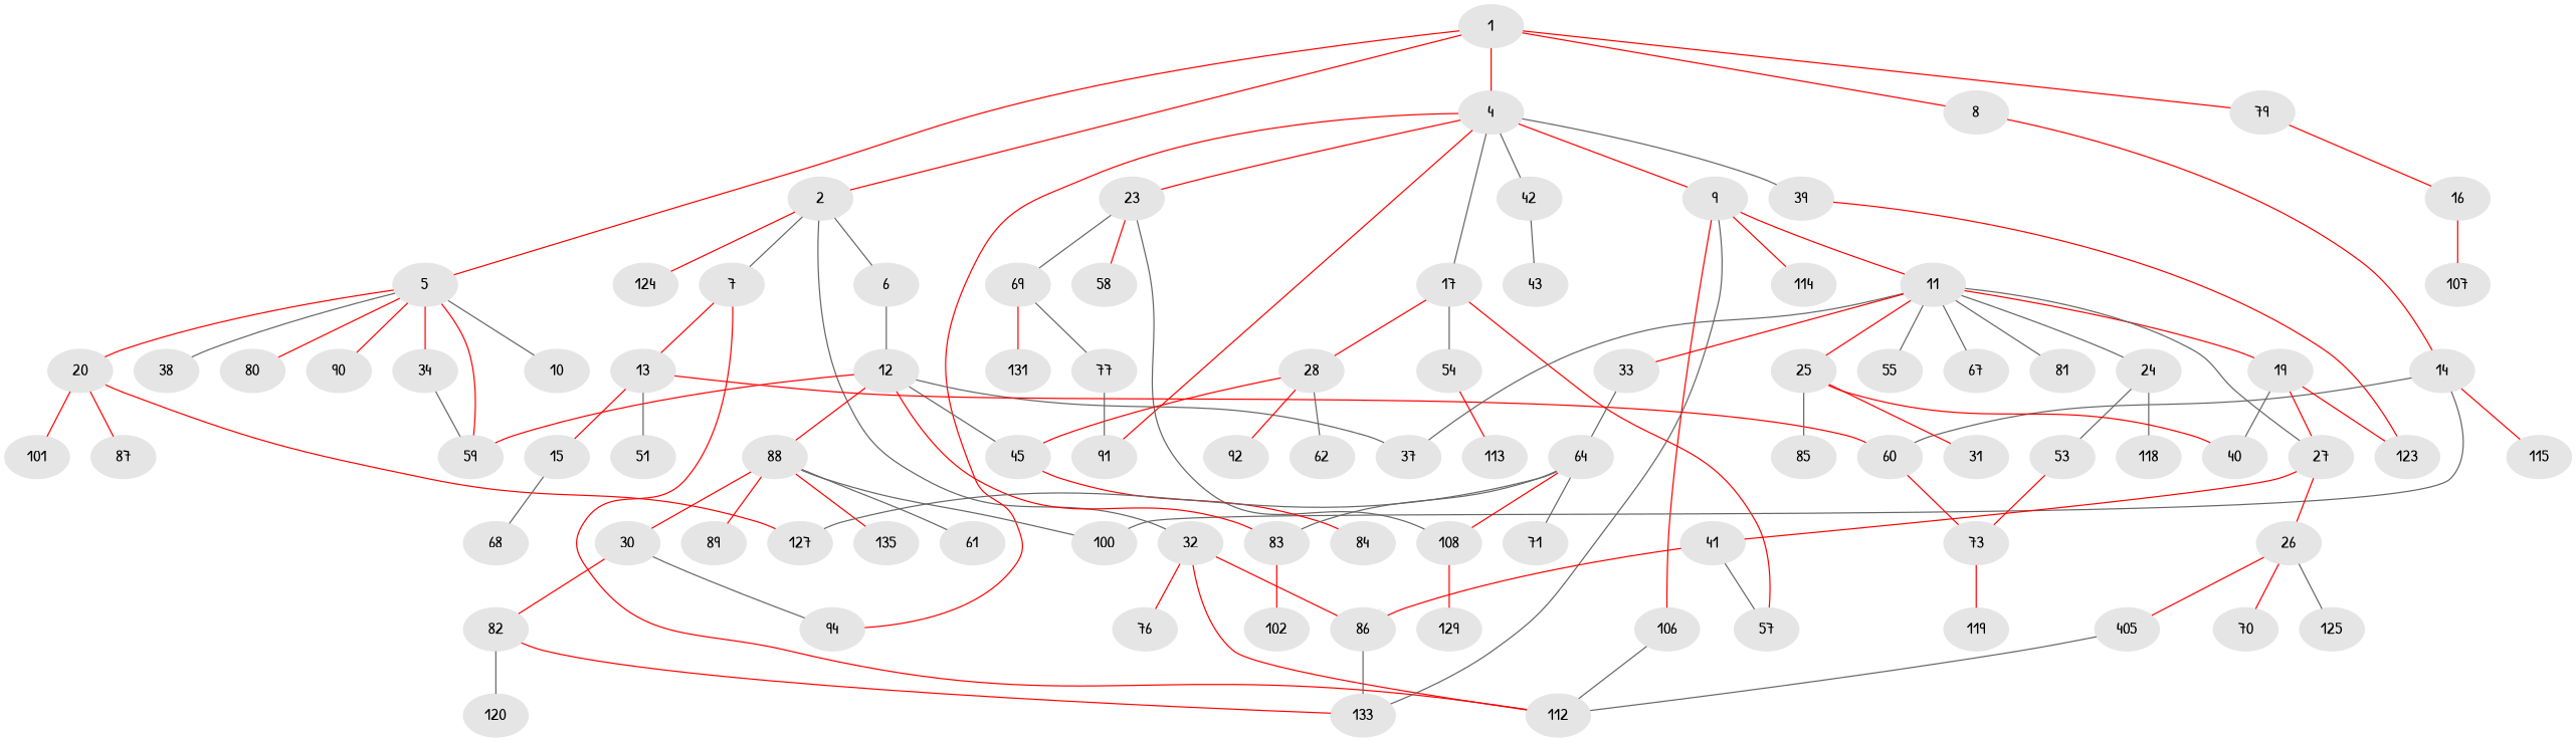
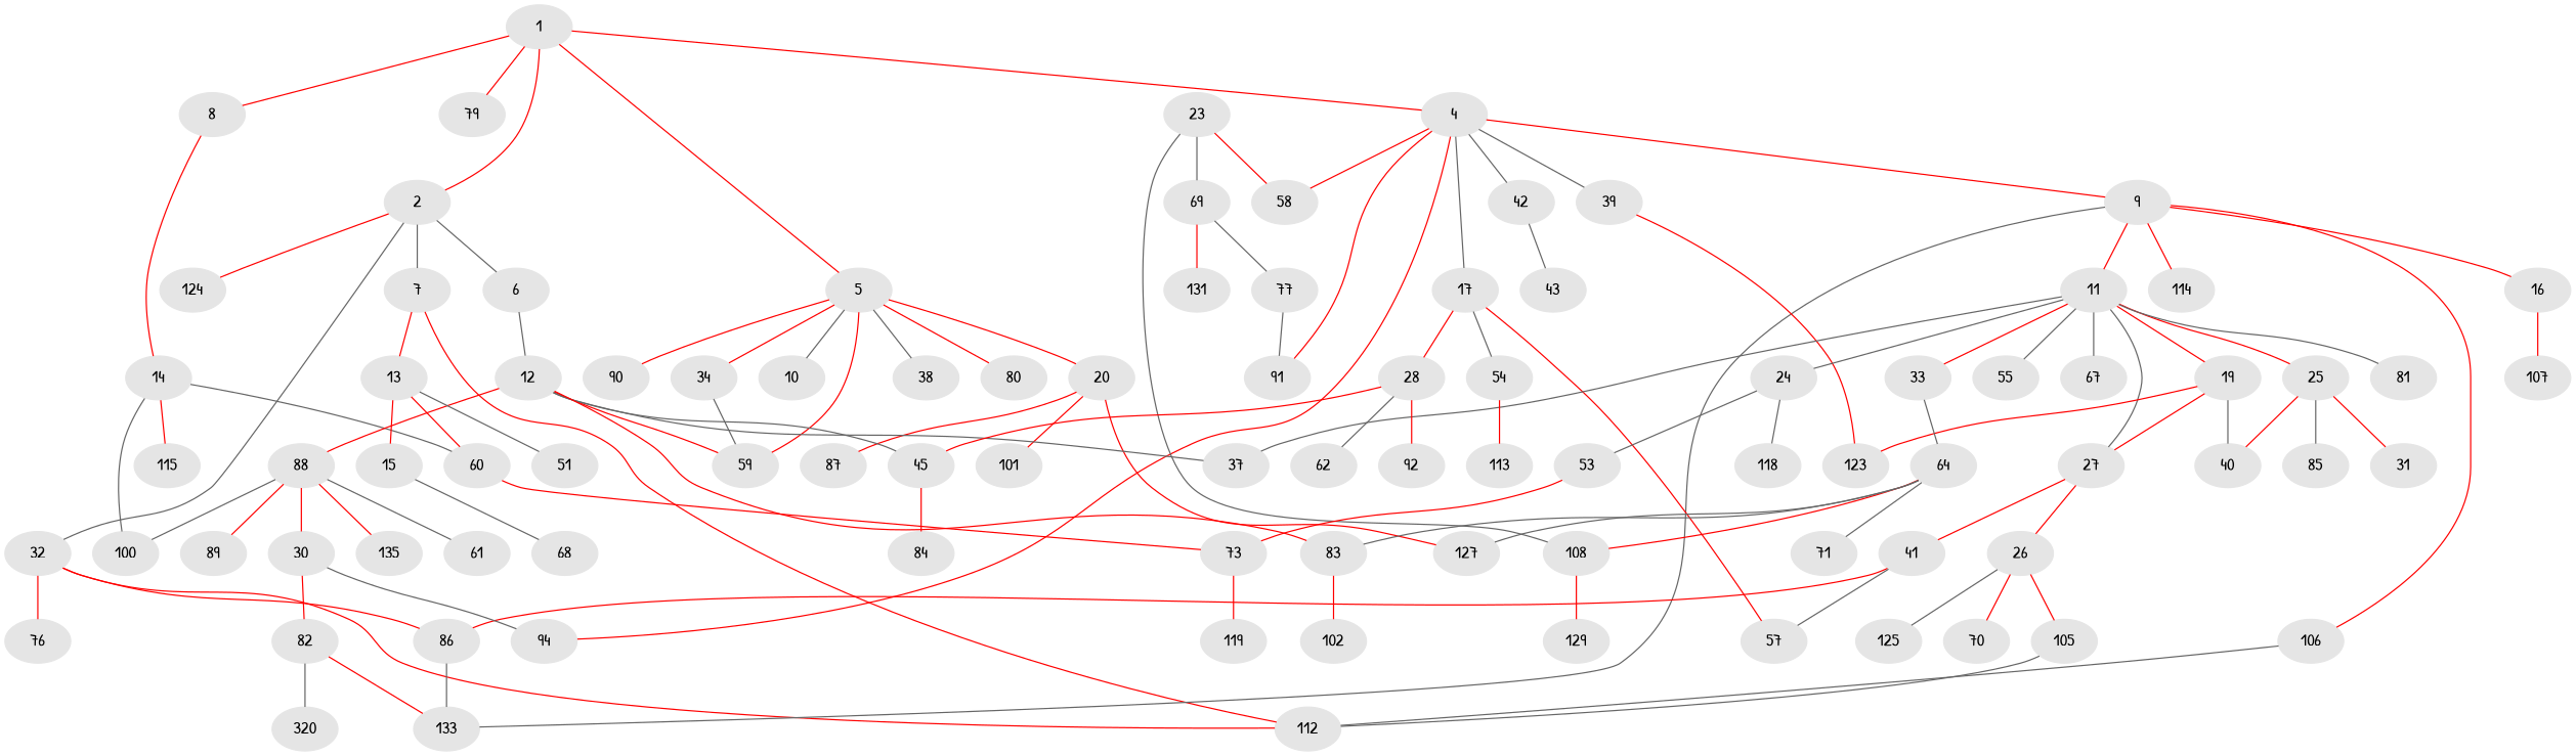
  graph {
    fontname="Patrick Hand"
    node [color=gray90 fontname="Patrick Hand" style=filled]
    edge [color=red fontname="Patrick Hand"]
    1 [super="+109"]
    2 [super="+3"]
    4 [super="+29"]
    5 [super="+35"]
    8 [super="+47"]
    79
    6 [super="+73"]
    7 [super="+49"]
    32 [super="+48"]
    124
    9 [super="+121"]
    17
    23 [super="+63"]
    39 [super="+65"]
    42
    91 [super="+95"]
    94
    10
    20 [super="+97"]
    34
    38
    59 [super="+88"]
    80
    90
    14 [super="+22"]
    12 [super="+93"]
    13 [super="+46"]
    112 [super="+126"]
    76
    86 [super="+117"]
    11 [super="+21"]
    16
    106
    114
    133
    28 [super="+50"]
    54 [super="+104"]
    57
    58
    69
    108
    123
    43 [super="+132"]
    87
    101
    127
    37 [super="+96"]
    n48 [label=88 super="+78"]
    45 [super="+52"]
    83 [super="+130"]
    15
    51
    60 [super="+134"]
    100
    115
    19 [super="+122"]
    24 [super="+44"]
    25
    27 [super="+66"]
    33 [super="+74"]
    55 [super="+110"]
    67
    81
    107
    40
    53 [super="+128"]
    118
    31
    85
    26 [super="+36"]
    41
    64 [super="+111"]
    30 [super="+56"]
    61
    89
    135
    84 [super="+103"]
    102
    68
    n80 [label=73 super="+98"]
    62
    92
    113
    82 [super="+116"]
    70
-   105 [label=405]
+   105
    125
    77
    131
    129
-   120
+   120 [label=320]
    71
    119
    1 -- 2
    1 -- 4
    1 -- 5
    1 -- 8
    1 -- 79
    2 -- 6 [color=gray40]
    2 -- 7 [color=gray40]
    2 -- 32 [color=gray40]
    2 -- 124
    4 -- 9
    4 -- 17 [color=gray40]
-   4 -- 23
+   4 -- 58
    4 -- 39 [color=gray40 weight=2]
    4 -- 42 [color=gray40]
    4 -- 91
    4 -- 94
    5 -- 10 [color=gray40]
    5 -- 20
    5 -- 34
    5 -- 38 [color=gray40]
    5 -- 59 [weight=2]
    5 -- 80
    5 -- 90
    8 -- 14
    6 -- 12 [color=gray40]
    7 -- 13
    7 -- 112
    32 -- 112
    32 -- 76
    32 -- 86
    9 -- 11
-   79 -- 16
+   9 -- 16
    9 -- 106
    9 -- 114
    9 -- 133 [color=gray40]
    17 -- 28
    17 -- 54 [color=gray40]
    17 -- 57
    23 -- 58
    23 -- 69 [color=gray40]
    23 -- 108 [color=gray40]
    39 -- 123
    42 -- 43 [color=gray40]
    20 -- 87
    20 -- 101
    20 -- 127
    34 -- 59 [color=gray40]
    14 -- 60 [color=gray40]
    14 -- 100 [color=gray40]
    14 -- 115
    12 -- 59
    12 -- 37 [color=gray40]
    12 -- n48
    12 -- 45 [color=gray40]
    12 -- 83
    13 -- 15
    13 -- 51 [color=gray40]
    13 -- 60
    86 -- 133 [color=gray40]
    11 -- 37 [color=gray40]
    11 -- 19
    11 -- 24 [color=gray40]
    11 -- 25
    11 -- 27 [color=gray40]
    11 -- 33
    11 -- 55 [color=gray40]
    11 -- 67 [color=gray40]
    11 -- 81 [color=gray40]
    16 -- 107
    106 -- 112 [color=gray40]
    28 -- 45
    28 -- 62 [color=gray40]
    28 -- 92
    54 -- 113
    69 -- 77 [color=gray40]
    69 -- 131
    108 -- 129
    n48 -- 100 [color=gray40]
    n48 -- 30
    n48 -- 61 [color=gray40]
    n48 -- 89
    n48 -- 135
    45 -- 84
    83 -- 102
    15 -- 68 [color=gray40]
    60 -- n80
    19 -- 123
    19 -- 27
    19 -- 40 [color=gray40]
    24 -- 53 [color=gray40]
    24 -- 118 [color=gray40]
    25 -- 40
    25 -- 31
    25 -- 85 [color=gray40]
    27 -- 26
    27 -- 41
    33 -- 64 [color=gray40]
    53 -- n80
    26 -- 70
    26 -- 105
    26 -- 125 [color=gray40]
    41 -- 86
    41 -- 57 [color=gray40]
    64 -- 108
    64 -- 127 [color=gray40]
    64 -- 83 [color=gray40]
    64 -- 71 [color=gray40]
    30 -- 94 [color=gray40]
    30 -- 82
    n80 -- 119
    82 -- 133
    82 -- 120 [color=gray40]
    105 -- 112 [color=gray40]
    77 -- 91 [color=gray40]
  }
